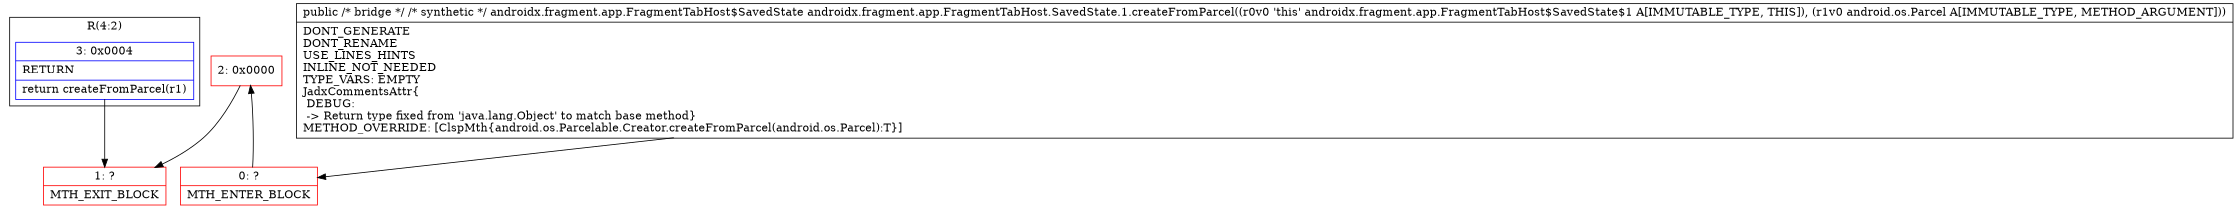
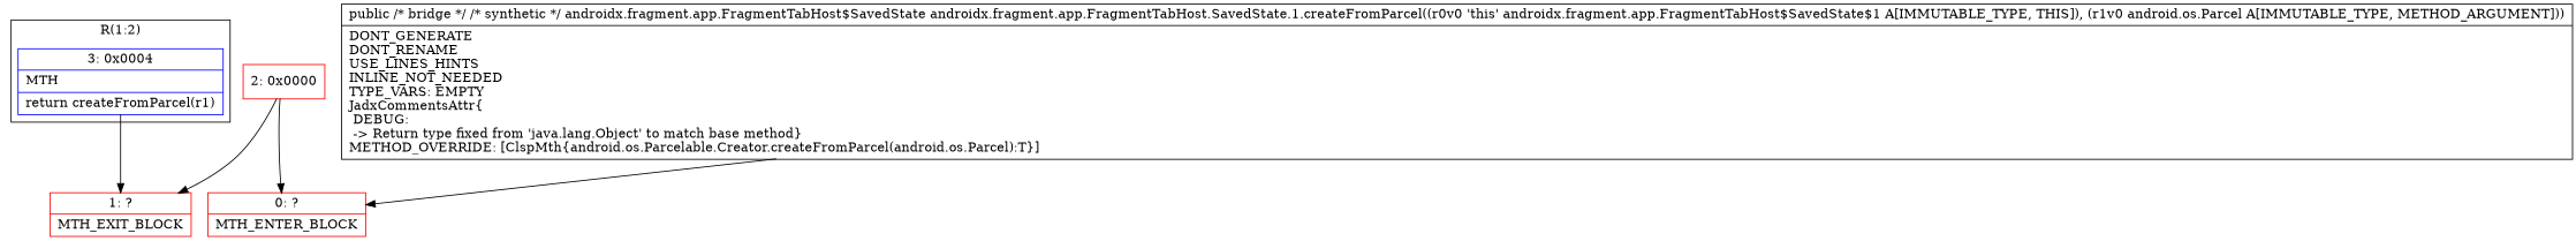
  digraph {
    node [color=red shape=record]
-   n1 [color=blue label="{3\:\ 0x0004|RETURN\l|return createFromParcel(r1)\l}"]
+   n1 [color=blue label="{3\:\ 0x0004|MTH\l|return createFromParcel(r1)\l}"]
    n2 [label="{1\:\ ?|MTH_EXIT_BLOCK\l}"]
    n3 [label="{0\:\ ?|MTH_ENTER_BLOCK\l}"]
    n4 [label="{2\:\ 0x0000}"]
    n5 [label="{public \/* bridge *\/ \/* synthetic *\/ androidx.fragment.app.FragmentTabHost$SavedState androidx.fragment.app.FragmentTabHost.SavedState.1.createFromParcel((r0v0 'this' androidx.fragment.app.FragmentTabHost$SavedState$1 A[IMMUTABLE_TYPE, THIS]), (r1v0 android.os.Parcel A[IMMUTABLE_TYPE, METHOD_ARGUMENT]))  | DONT_GENERATE\lDONT_RENAME\lUSE_LINES_HINTS\lINLINE_NOT_NEEDED\lTYPE_VARS: EMPTY\lJadxCommentsAttr\{\l DEBUG: \l \-\> Return type fixed from 'java.lang.Object' to match base method\}\lMETHOD_OVERRIDE: [ClspMth\{android.os.Parcelable.Creator.createFromParcel(android.os.Parcel):T\}]\l}" color=""]
    subgraph cluster_1 {
-     label="R(4:2)"
+     label="R(1:2)"
      n1
    }
    n1 -> n2
-   n3 -> n4
+   n4 -> n3
    n4 -> n2
    n5 -> n3
  }
